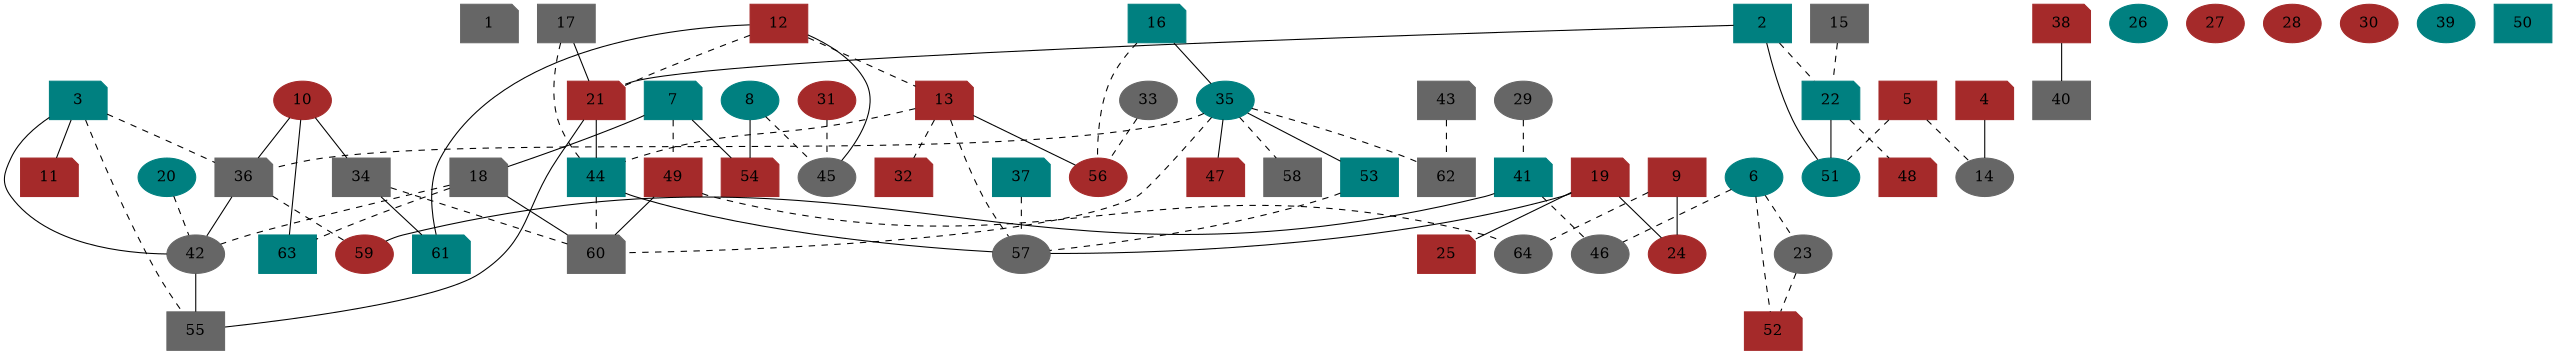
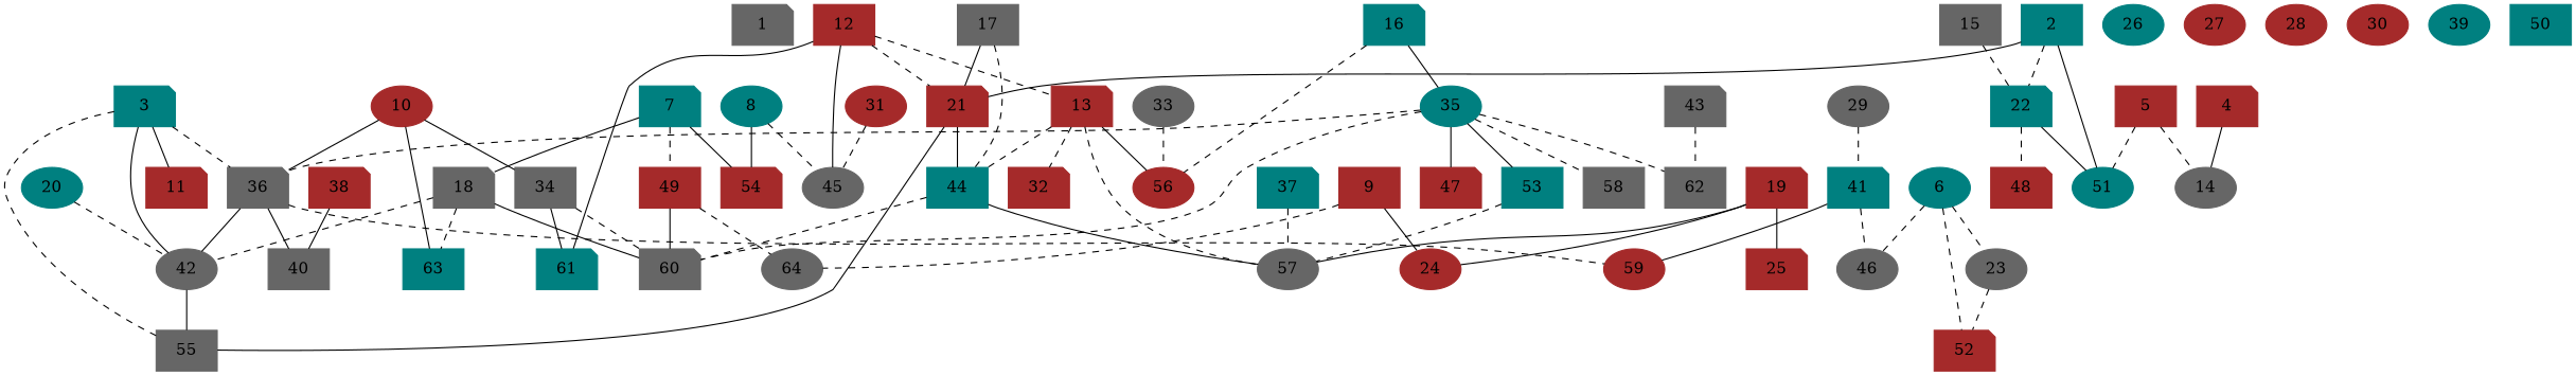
  graph {
    node [color=brown shape=note style=filled]
    edge [style=dashed]
    1 [color=gray40]
    2 [color=teal shape=box]
    21
    22 [color=teal]
    51 [color=teal shape=ellipse]
    55 [color=gray40 shape=box]
    44 [color=teal shape=box]
    48
    3 [color=teal]
    11
    36 [color=gray40]
    42 [color=gray40 shape=ellipse]
    40 [color=gray40 shape=box]
    59 [shape=ellipse]
    14 [color=gray40 shape=ellipse]
    4
    5 [shape=box]
    6 [color=teal shape=ellipse]
    23 [color=gray40 shape=ellipse]
    46 [color=gray40 shape=ellipse]
    52
    7 [color=teal]
    18 [color=gray40]
    49 [shape=box]
    54
    63 [color=teal shape=box]
    60 [color=gray40]
    64 [color=gray40 shape=ellipse]
    8 [color=teal shape=ellipse]
    45 [color=gray40 shape=ellipse]
    9 [shape=box]
    24 [shape=ellipse]
    10 [shape=ellipse]
    34 [color=gray40 shape=box]
    61 [color=teal]
    12 [shape=box]
    13
    32
    56 [shape=ellipse]
    57 [color=gray40 shape=ellipse]
    15 [color=gray40 shape=box]
    16 [color=teal]
    35 [color=teal shape=ellipse]
    47
    53 [color=teal shape=box]
    58 [color=gray40 shape=box]
    62 [color=gray40 shape=box]
    17 [color=gray40 shape=box]
    19
    25
    20 [color=teal shape=ellipse]
    26 [color=teal shape=ellipse]
    27 [shape=ellipse]
    28 [shape=ellipse]
    29 [color=gray40 shape=ellipse]
    41 [color=teal]
    30 [shape=ellipse]
    31 [shape=ellipse]
    33 [color=gray40 shape=ellipse]
    37 [color=teal]
    38
    39 [color=teal shape=ellipse]
    43 [color=gray40]
    50 [color=teal shape=box]
    2 -- 21 [style=solid]
    2 -- 22
    2 -- 51 [style=solid]
    21 -- 55 [style=solid]
    21 -- 44 [style=solid]
    22 -- 51 [style=solid]
    22 -- 48
    44 -- 60
    44 -- 57 [style=solid]
    3 -- 55
    3 -- 11 [style=solid]
    3 -- 36
    3 -- 42 [style=solid]
    36 -- 42 [style=solid]
+   36 -- 40 [style=solid]
    36 -- 59
    42 -- 55 [style=solid]
    4 -- 14 [style=solid]
    5 -- 51
    5 -- 14
    6 -- 23
    6 -- 46
    6 -- 52
    23 -- 52
    7 -- 18 [style=solid]
    7 -- 49
    7 -- 54 [style=solid]
    18 -- 42
    18 -- 63
    18 -- 60 [style=solid]
    49 -- 60 [style=solid]
    49 -- 64
    8 -- 54 [style=solid]
    8 -- 45
    9 -- 64
    9 -- 24 [style=solid]
    10 -- 36 [style=solid]
    10 -- 63 [style=solid]
    10 -- 34 [style=solid]
    34 -- 60
    34 -- 61 [style=solid]
    12 -- 21
    12 -- 45 [style=solid]
    12 -- 61 [style=solid]
    12 -- 13
    13 -- 44
    13 -- 32
    13 -- 56 [style=solid]
    13 -- 57
    15 -- 22
    16 -- 56
    16 -- 35 [style=solid]
    35 -- 36
    35 -- 60
    35 -- 47 [style=solid]
    35 -- 53 [style=solid]
    35 -- 58
    35 -- 62
    53 -- 57
    17 -- 21 [style=solid]
    17 -- 44
    19 -- 24 [style=solid]
    19 -- 57 [style=solid]
    19 -- 25 [style=solid]
    20 -- 42
    29 -- 41
    41 -- 59 [style=solid]
    41 -- 46
    31 -- 45
    33 -- 56
    37 -- 57
    38 -- 40 [style=solid]
    43 -- 62
  }
